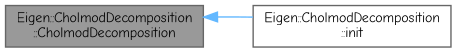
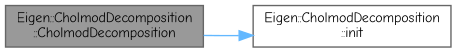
  digraph {
    rankdir=LR
    fontname="Comic Neue"
    node [fontname="Comic Neue" fontsize=10 shape=box style=filled]
    n1 [color=gray40 fillcolor=grey60 fontcolor=black height=0.2 label="Eigen::CholmodDecomposition\l::CholmodDecomposition" width=0.4]
    n2 [color=grey40 fillcolor=white height=0.2 label="Eigen::CholmodDecomposition\l::init" width=0.4]
-   n2 -> n1 [color=steelblue1 fontname="Comic Neue" fontsize=10 labelfontname=Helvetica labelfontsize=10 style=solid]
+   n1 -> n2 [color=steelblue1 fontname="Comic Neue" fontsize=10 labelfontname=Helvetica labelfontsize=10 style=solid]
  }
